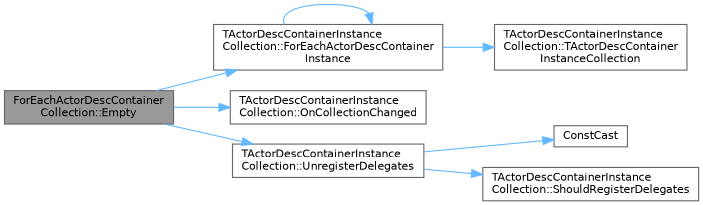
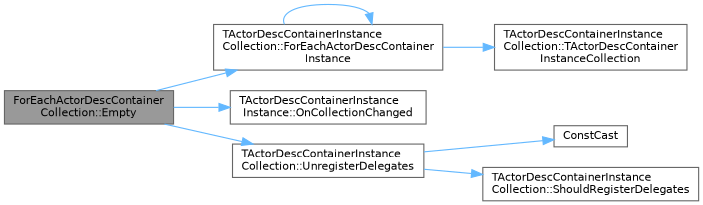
  digraph {
    rankdir=LR
    node [color=grey40 fillcolor=white fontname=Helvetica fontsize=10 shape=box style=filled]
    edge [color=steelblue1 fontname=Helvetica fontsize=10 labelfontname=Helvetica labelfontsize=10 style=solid]
    n1 [color=gray40 fillcolor=grey60 fontcolor=black height=0.2 label="ForEachActorDescContainer\lCollection::Empty" width=0.4]
    n2 [height=0.2 label="TActorDescContainerInstance\lCollection::ForEachActorDescContainer\lInstance" width=0.4]
-   n3 [height=0.2 label="TActorDescContainerInstance\lCollection::OnCollectionChanged" width=0.4]
+   n3 [height=0.2 label="TActorDescContainerInstance\lInstance::OnCollectionChanged" width=0.4]
    n4 [height=0.2 label="TActorDescContainerInstance\lCollection::UnregisterDelegates" width=0.4]
    n5 [height=0.2 label="TActorDescContainerInstance\lCollection::TActorDescContainer\lInstanceCollection" width=0.4]
    n6 [height=0.2 label=ConstCast width=0.4]
    n7 [height=0.2 label="TActorDescContainerInstance\lCollection::ShouldRegisterDelegates" width=0.4]
    n1 -> n2
    n1 -> n3
    n1 -> n4
    n2 -> n2
    n2 -> n5
    n4 -> n6
    n4 -> n7
  }
